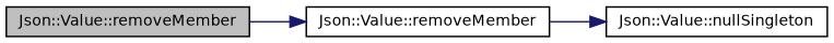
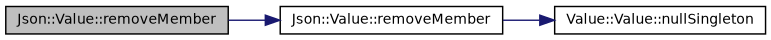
  digraph {
    rankdir=LR
    node [color=black fillcolor=white fontname=Helvetica fontsize=10 shape=record style=filled]
    edge [color=midnightblue fontname=Helvetica fontsize=10 labelfontname=Helvetica labelfontsize=10 style=solid]
    n1 [fillcolor=grey75 fontcolor=black height=0.2 label="Json::Value::removeMember" width=0.4]
    n2 [height=0.2 label="Json::Value::removeMember" width=0.4]
-   n3 [height=0.2 label="Json::Value::nullSingleton" width=0.4]
+   n3 [height=0.2 label="Value::Value::nullSingleton" width=0.4]
    n1 -> n2
    n2 -> n3
  }
